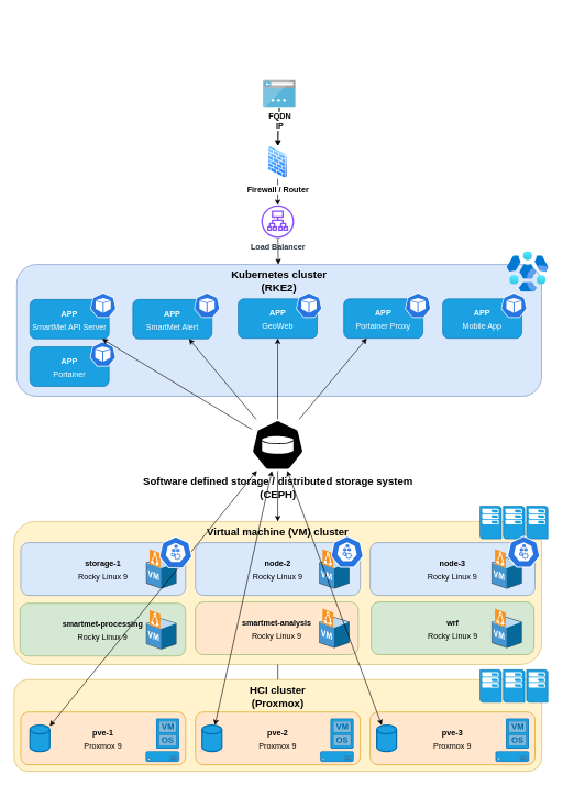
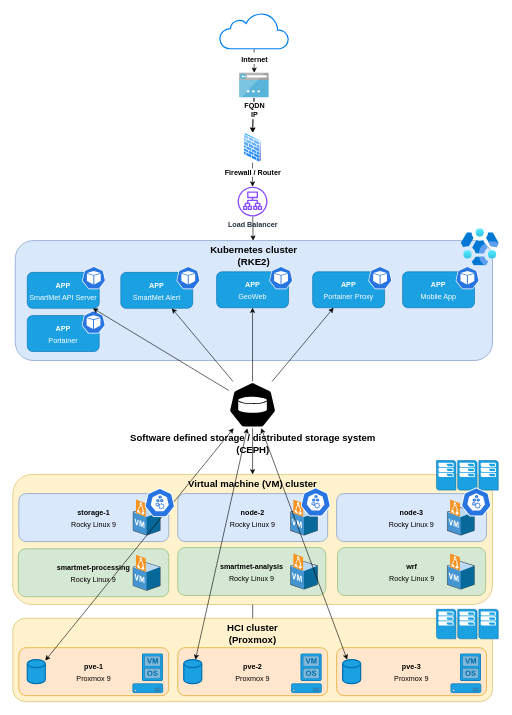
  <mxCell id="0" />
  <mxCell id="1" parent="0" />
  <mxCell id="2" value="" style="endArrow=classic;html=1;rounded=0;" edge="1" parent="1" source="38" target="7"><mxGeometry width="50" height="50" relative="1" as="geometry"><mxPoint x="425" y="440" as="sourcePoint" /><mxPoint x="591" y="510" as="targetPoint" /></mxGeometry></mxCell>
+ <mxCell id="3" value="" style="endArrow=classic;html=1;rounded=0;" edge="1" parent="1" source="16" target="37"><mxGeometry width="50" height="50" relative="1" as="geometry"><mxPoint x="591" y="120" as="sourcePoint" /><mxPoint x="423.5" y="190" as="targetPoint" /></mxGeometry></mxCell>
  <mxCell id="4" value="&lt;div&gt;&lt;font style=&quot;font-size: 16px;&quot;&gt;&lt;b&gt;&lt;font&gt;Virtual machine (VM) cluster&lt;/font&gt;&lt;/b&gt;&lt;/font&gt;&lt;/div&gt;" style="rounded=1;whiteSpace=wrap;html=1;fillColor=#fff2cc;strokeColor=#d6b656;verticalAlign=top;" parent="1" vertex="1"><mxGeometry x="20.8" y="790" width="800.2" height="217" as="geometry" /></mxCell>
  <mxCell id="5" value="&lt;div&gt;&lt;font style=&quot;font-size: 12px;&quot;&gt;&lt;b&gt;storage-1&lt;/b&gt;&lt;/font&gt;&lt;/div&gt;&lt;div&gt;&lt;font style=&quot;font-size: 12px;&quot;&gt;Rocky Linux 9&lt;/font&gt;&lt;/div&gt;" style="rounded=1;whiteSpace=wrap;html=1;fontSize=16;fillColor=#dae8fc;strokeColor=#6c8ebf;" parent="1" vertex="1"><mxGeometry x="31" y="822" width="250" height="80" as="geometry" /></mxCell>
  <mxCell id="6" value="&lt;div&gt;&lt;font style=&quot;font-size: 12px;&quot;&gt;&lt;b&gt;node-2&lt;/b&gt;&lt;/font&gt;&lt;/div&gt;&lt;div&gt;&lt;font style=&quot;font-size: 12px;&quot;&gt;Rocky Linux 9&lt;/font&gt;&lt;/div&gt;" style="rounded=1;whiteSpace=wrap;html=1;fontSize=16;fillColor=#dae8fc;strokeColor=#6c8ebf;" parent="1" vertex="1"><mxGeometry x="296" y="822" width="250" height="80" as="geometry" /></mxCell>
  <mxCell id="7" value="&lt;font style=&quot;font-size: 16px;&quot;&gt;&lt;b&gt;Kubernetes cluster&lt;br&gt;(RKE2)&lt;/b&gt;&lt;/font&gt;" style="rounded=1;whiteSpace=wrap;html=1;fillColor=#dae8fc;strokeColor=#6c8ebf;verticalAlign=top;" parent="1" vertex="1"><mxGeometry x="25" y="400" width="796" height="200" as="geometry" /></mxCell>
  <mxCell id="8" value="&lt;div&gt;&lt;b&gt;&lt;font style=&quot;font-size: 12px;&quot;&gt;smartmet-processing&lt;/font&gt;&lt;/b&gt;&lt;/div&gt;&lt;font style=&quot;font-size: 12px;&quot;&gt;Rocky Linux 9&lt;/font&gt;" style="rounded=1;whiteSpace=wrap;html=1;fontSize=16;fillColor=#d5e8d4;strokeColor=#82b366;" parent="1" vertex="1"><mxGeometry x="30" y="914" width="251" height="80" as="geometry" /></mxCell>
- <mxCell id="9" value="&lt;div&gt;&lt;b&gt;&lt;font style=&quot;font-size: 12px;&quot;&gt;smartmet-analysis&lt;/font&gt;&lt;/b&gt;&lt;/div&gt;&lt;font style=&quot;font-size: 12px;&quot;&gt;Rocky Linux 9&lt;/font&gt;" style="rounded=1;whiteSpace=wrap;html=1;fontSize=16;fillColor=#ffe6cc;strokeColor=#82b366;" parent="1" vertex="1"><mxGeometry x="296" y="912" width="247" height="80" as="geometry" /></mxCell>
+ <mxCell id="9" value="&lt;div&gt;&lt;b&gt;&lt;font style=&quot;font-size: 12px;&quot;&gt;smartmet-analysis&lt;/font&gt;&lt;/b&gt;&lt;/div&gt;&lt;font style=&quot;font-size: 12px;&quot;&gt;Rocky Linux 9&lt;/font&gt;" style="rounded=1;whiteSpace=wrap;html=1;fontSize=16;fillColor=#d5e8d4;strokeColor=#82b366;" parent="1" vertex="1"><mxGeometry x="296" y="912" width="247" height="80" as="geometry" /></mxCell>
  <mxCell id="10" value="&lt;font style=&quot;font-size: 12px;&quot;&gt;&lt;b&gt;APP&lt;/b&gt;&lt;br&gt;&lt;/font&gt;&lt;div&gt;&lt;font style=&quot;font-size: 12px;&quot;&gt;&lt;font&gt;SmartMet API&amp;nbsp;Server&lt;/font&gt;&lt;/font&gt;&lt;/div&gt;" style="rounded=1;whiteSpace=wrap;html=1;fontSize=16;fillColor=#1ba1e2;strokeColor=#006EAF;fontColor=#ffffff;" parent="1" vertex="1"><mxGeometry x="45" y="453" width="120" height="60" as="geometry" /></mxCell>
  <mxCell id="11" value="&lt;div&gt;&lt;font style=&quot;font-size: 12px;&quot;&gt;&lt;b&gt;APP&lt;/b&gt;&lt;/font&gt;&lt;/div&gt;&lt;font style=&quot;font-size: 12px;&quot;&gt;SmartMet Alert&lt;/font&gt;" style="rounded=1;whiteSpace=wrap;html=1;fontSize=16;fillColor=#1ba1e2;strokeColor=#006EAF;fontColor=#ffffff;" parent="1" vertex="1"><mxGeometry x="201" y="453" width="120" height="60" as="geometry" /></mxCell>
  <mxCell id="12" value="&lt;font style=&quot;font-size: 12px;&quot;&gt;&lt;b&gt;APP&lt;/b&gt;&lt;br&gt;GeoWeb&lt;/font&gt;" style="rounded=1;whiteSpace=wrap;html=1;fontSize=16;fillColor=#1ba1e2;strokeColor=#006EAF;fontColor=#ffffff;" parent="1" vertex="1"><mxGeometry x="360.75" y="452" width="120" height="60" as="geometry" /></mxCell>
  <mxCell id="13" value="" style="sketch=0;html=1;dashed=0;whitespace=wrap;fillColor=#2875E2;strokeColor=#ffffff;points=[[0.005,0.63,0],[0.1,0.2,0],[0.9,0.2,0],[0.5,0,0],[0.995,0.63,0],[0.72,0.99,0],[0.5,1,0],[0.28,0.99,0]];verticalLabelPosition=bottom;align=center;verticalAlign=top;shape=mxgraph.kubernetes.icon;prIcon=pod" parent="1" vertex="1"><mxGeometry x="133.5" y="443" width="45" height="38" as="geometry" /></mxCell>
  <mxCell id="14" value="" style="sketch=0;html=1;dashed=0;whitespace=wrap;fillColor=#2875E2;strokeColor=#ffffff;points=[[0.005,0.63,0],[0.1,0.2,0],[0.9,0.2,0],[0.5,0,0],[0.995,0.63,0],[0.72,0.99,0],[0.5,1,0],[0.28,0.99,0]];verticalLabelPosition=bottom;align=center;verticalAlign=top;shape=mxgraph.kubernetes.icon;prIcon=pod" parent="1" vertex="1"><mxGeometry x="291" y="443" width="45" height="38" as="geometry" /></mxCell>
  <mxCell id="15" value="" style="sketch=0;html=1;dashed=0;whitespace=wrap;fillColor=#2875E2;strokeColor=#ffffff;points=[[0.005,0.63,0],[0.1,0.2,0],[0.9,0.2,0],[0.5,0,0],[0.995,0.63,0],[0.72,0.99,0],[0.5,1,0],[0.28,0.99,0]];verticalLabelPosition=bottom;align=center;verticalAlign=top;shape=mxgraph.kubernetes.icon;prIcon=pod" parent="1" vertex="1"><mxGeometry x="445.75" y="443" width="45" height="38" as="geometry" /></mxCell>
+ <mxCell id="16" value="&lt;div&gt;&lt;b&gt;&lt;font style=&quot;font-size: 12px;&quot;&gt;Internet&lt;/font&gt;&lt;/b&gt;&lt;/div&gt;" style="html=1;verticalLabelPosition=bottom;align=center;labelBackgroundColor=#ffffff;verticalAlign=top;strokeWidth=2;strokeColor=#0080F0;shadow=0;dashed=0;shape=mxgraph.ios7.icons.cloud;fontSize=16;" parent="1" vertex="1"><mxGeometry x="366" y="20" width="115" height="60" as="geometry" /></mxCell>
  <mxCell id="17" value="&lt;font style=&quot;font-size: 12px;&quot;&gt;&lt;b&gt;APP&lt;/b&gt;&lt;br&gt;Portainer Proxy&lt;/font&gt;" style="rounded=1;whiteSpace=wrap;html=1;fontSize=16;fillColor=#1ba1e2;strokeColor=#006EAF;fontColor=#ffffff;" parent="1" vertex="1"><mxGeometry x="521" y="452" width="120" height="60" as="geometry" /></mxCell>
  <mxCell id="18" value="&lt;font style=&quot;font-size: 12px;&quot;&gt;&lt;b&gt;APP&lt;br&gt;&lt;/b&gt;&lt;/font&gt;&lt;div&gt;&lt;font style=&quot;font-size: 12px;&quot;&gt;Mobile App&lt;/font&gt;&lt;/div&gt;" style="rounded=1;whiteSpace=wrap;html=1;fontSize=16;fillColor=#1ba1e2;strokeColor=#006EAF;fontColor=#ffffff;" vertex="1" parent="1"><mxGeometry x="671" y="452" width="120" height="60" as="geometry" /></mxCell>
  <mxCell id="19" value="" style="endArrow=classic;html=1;rounded=0;" edge="1" parent="1" source="23" target="38"><mxGeometry width="50" height="50" relative="1" as="geometry"><mxPoint x="425" y="350" as="sourcePoint" /><mxPoint x="425" y="380" as="targetPoint" /></mxGeometry></mxCell>
  <mxCell id="20" value="" style="sketch=0;html=1;dashed=0;whitespace=wrap;fillColor=#2875E2;strokeColor=#ffffff;points=[[0.005,0.63,0],[0.1,0.2,0],[0.9,0.2,0],[0.5,0,0],[0.995,0.63,0],[0.72,0.99,0],[0.5,1,0],[0.28,0.99,0]];verticalLabelPosition=bottom;align=center;verticalAlign=top;shape=mxgraph.kubernetes.icon;prIcon=pod" vertex="1" parent="1"><mxGeometry x="611" y="443" width="45" height="38" as="geometry" /></mxCell>
  <mxCell id="21" value="" style="sketch=0;html=1;dashed=0;whitespace=wrap;fillColor=#2875E2;strokeColor=#ffffff;points=[[0.005,0.63,0],[0.1,0.2,0],[0.9,0.2,0],[0.5,0,0],[0.995,0.63,0],[0.72,0.99,0],[0.5,1,0],[0.28,0.99,0]];verticalLabelPosition=bottom;align=center;verticalAlign=top;shape=mxgraph.kubernetes.icon;prIcon=pod" vertex="1" parent="1"><mxGeometry x="756.6" y="443" width="45" height="38" as="geometry" /></mxCell>
  <mxCell id="22" value="" style="endArrow=classic;html=1;rounded=0;" edge="1" parent="1" source="37" target="23"><mxGeometry width="50" height="50" relative="1" as="geometry"><mxPoint x="424.04" y="240" as="sourcePoint" /><mxPoint x="424.531" y="300" as="targetPoint" /></mxGeometry></mxCell>
  <mxCell id="23" value="&lt;font&gt;&lt;b&gt;Firewall / Router&lt;/b&gt;&lt;/font&gt;" style="image;aspect=fixed;perimeter=ellipsePerimeter;html=1;align=center;shadow=0;dashed=0;spacingTop=3;image=img/lib/active_directory/firewall.svg;" vertex="1" parent="1"><mxGeometry x="405.5" y="220" width="30.5" height="50" as="geometry" /></mxCell>
  <mxCell id="24" value="" style="image;aspect=fixed;html=1;points=[];align=center;fontSize=12;image=img/lib/azure2/analytics/HD_Insight_Clusters.svg;" vertex="1" parent="1"><mxGeometry x="768.8" y="380" width="63" height="62" as="geometry" /></mxCell>
  <mxCell id="25" value="" style="endArrow=classic;html=1;rounded=0;" edge="1" parent="1" source="30" target="11"><mxGeometry width="50" height="50" relative="1" as="geometry"><mxPoint x="401" y="710" as="sourcePoint" /><mxPoint x="451" y="660" as="targetPoint" /></mxGeometry></mxCell>
  <mxCell id="26" value="" style="endArrow=classic;html=1;rounded=0;" edge="1" parent="1" source="30" target="12"><mxGeometry width="50" height="50" relative="1" as="geometry"><mxPoint x="401" y="710" as="sourcePoint" /><mxPoint x="451" y="660" as="targetPoint" /></mxGeometry></mxCell>
  <mxCell id="27" value="" style="endArrow=classic;html=1;rounded=0;" edge="1" parent="1" source="30" target="17"><mxGeometry width="50" height="50" relative="1" as="geometry"><mxPoint x="401" y="710" as="sourcePoint" /><mxPoint x="451" y="660" as="targetPoint" /></mxGeometry></mxCell>
  <mxCell id="28" value="&lt;div&gt;&lt;b&gt;&lt;font style=&quot;font-size: 12px;&quot;&gt;node-3&lt;/font&gt;&lt;/b&gt;&lt;/div&gt;&lt;div&gt;&lt;font style=&quot;font-size: 12px;&quot;&gt;Rocky Linux 9&lt;/font&gt;&lt;/div&gt;" style="rounded=1;whiteSpace=wrap;html=1;fontSize=16;fillColor=#dae8fc;strokeColor=#6c8ebf;" parent="1" vertex="1"><mxGeometry x="561" y="822" width="250" height="80" as="geometry" /></mxCell>
  <mxCell id="29" value="" style="pointerEvents=1;shadow=0;dashed=0;html=1;strokeColor=#006EAF;fillColor=#1ba1e2;labelPosition=center;verticalLabelPosition=bottom;verticalAlign=top;align=center;outlineConnect=0;shape=mxgraph.veeam.cluster;fontColor=#ffffff;" vertex="1" parent="1"><mxGeometry x="727.7" y="767" width="102.8" height="49.2" as="geometry" /></mxCell>
  <mxCell id="30" value="&lt;div&gt;&lt;font style=&quot;font-size: 16px;&quot;&gt;&lt;b&gt;Software defined storage / distributed storage system&lt;/b&gt;&lt;/font&gt;&lt;/div&gt;&lt;div&gt;&lt;font style=&quot;font-size: 16px;&quot;&gt;&lt;b&gt;(CEPH)&lt;/b&gt;&lt;/font&gt;&lt;/div&gt;" style="sketch=0;html=1;dashed=0;whitespace=wrap;fillColor=#000000;strokeColor=#ffffff;points=[[0.005,0.63,0],[0.1,0.2,0],[0.9,0.2,0],[0.5,0,0],[0.995,0.63,0],[0.72,0.99,0],[0.5,1,0],[0.28,0.99,0]];verticalLabelPosition=bottom;align=center;verticalAlign=top;shape=mxgraph.kubernetes.icon;prIcon=vol" parent="1" vertex="1"><mxGeometry x="381" y="635" width="79.5" height="78" as="geometry" /></mxCell>
  <mxCell id="31" value="" style="shadow=0;dashed=0;html=1;labelPosition=center;verticalLabelPosition=bottom;verticalAlign=top;align=center;outlineConnect=0;shape=mxgraph.veeam.3d.vm_linux;" vertex="1" parent="1"><mxGeometry x="221" y="832" width="46" height="60" as="geometry" /></mxCell>
  <mxCell id="32" value="" style="shadow=0;dashed=0;html=1;labelPosition=center;verticalLabelPosition=bottom;verticalAlign=top;align=center;outlineConnect=0;shape=mxgraph.veeam.3d.vm_linux;" vertex="1" parent="1"><mxGeometry x="745" y="832" width="46" height="60" as="geometry" /></mxCell>
  <mxCell id="33" value="" style="shadow=0;dashed=0;html=1;labelPosition=center;verticalLabelPosition=bottom;verticalAlign=top;align=center;outlineConnect=0;shape=mxgraph.veeam.3d.vm_linux;" vertex="1" parent="1"><mxGeometry x="483.5" y="832" width="46" height="60" as="geometry" /></mxCell>
  <mxCell id="34" value="" style="shadow=0;dashed=0;html=1;labelPosition=center;verticalLabelPosition=bottom;verticalAlign=top;align=center;outlineConnect=0;shape=mxgraph.veeam.3d.vm_linux;" vertex="1" parent="1"><mxGeometry x="221" y="924" width="46" height="60" as="geometry" /></mxCell>
  <mxCell id="35" value="" style="shadow=0;dashed=0;html=1;labelPosition=center;verticalLabelPosition=bottom;verticalAlign=top;align=center;outlineConnect=0;shape=mxgraph.veeam.3d.vm_linux;" vertex="1" parent="1"><mxGeometry x="483.5" y="922" width="46" height="60" as="geometry" /></mxCell>
  <mxCell id="36" value="" style="edgeStyle=orthogonalEdgeStyle;rounded=0;orthogonalLoop=1;jettySize=auto;html=1;" edge="1" parent="1" source="37" target="23"><mxGeometry relative="1" as="geometry" /></mxCell>
  <mxCell id="37" value="&lt;div&gt;&lt;b&gt;FQDN&lt;/b&gt;&lt;/div&gt;&lt;div&gt;&lt;b&gt;IP&lt;/b&gt;&lt;/div&gt;" style="image;sketch=0;aspect=fixed;html=1;points=[];align=center;fontSize=12;image=img/lib/mscae/App_Service_IPAddress.svg;" vertex="1" parent="1"><mxGeometry x="398.5" y="120" width="50" height="42" as="geometry" /></mxCell>
  <mxCell id="38" value="&lt;b&gt;Load Balancer&lt;/b&gt;" style="sketch=0;outlineConnect=0;fontColor=#232F3E;gradientColor=none;fillColor=#8C4FFF;strokeColor=none;dashed=0;verticalLabelPosition=bottom;verticalAlign=top;align=center;html=1;fontSize=12;fontStyle=0;aspect=fixed;pointerEvents=1;shape=mxgraph.aws4.application_load_balancer;" vertex="1" parent="1"><mxGeometry x="395.75" y="310" width="50" height="50" as="geometry" /></mxCell>
  <mxCell id="39" value="&lt;div&gt;&lt;font style=&quot;font-size: 16px;&quot;&gt;&lt;b&gt;&lt;font&gt;HCI cluster&lt;/font&gt;&lt;/b&gt;&lt;/font&gt;&lt;/div&gt;&lt;font style=&quot;font-size: 16px;&quot;&gt;&lt;b&gt;(Proxmox)&lt;/b&gt;&lt;/font&gt;" style="rounded=1;whiteSpace=wrap;html=1;fillColor=#fff2cc;strokeColor=#d6b656;verticalAlign=top;" vertex="1" parent="1"><mxGeometry x="20.9" y="1030" width="800.2" height="139" as="geometry" /></mxCell>
  <mxCell id="40" value="&lt;div&gt;&lt;font style=&quot;font-size: 12px;&quot;&gt;&lt;b&gt;pve-1&lt;/b&gt;&lt;/font&gt;&lt;/div&gt;&lt;div&gt;&lt;font style=&quot;font-size: 12px;&quot;&gt;Proxmox&lt;/font&gt;&lt;font style=&quot;font-size: 12px;&quot;&gt;&amp;nbsp;9&lt;/font&gt;&lt;/div&gt;" style="rounded=1;whiteSpace=wrap;html=1;fontSize=16;fillColor=#ffe6cc;strokeColor=#d79b00;" vertex="1" parent="1"><mxGeometry x="31" y="1079" width="250" height="80" as="geometry" /></mxCell>
  <mxCell id="41" value="&lt;div&gt;&lt;font style=&quot;font-size: 12px;&quot;&gt;&lt;b&gt;pve-2&lt;/b&gt;&lt;/font&gt;&lt;/div&gt;&lt;div&gt;&lt;font style=&quot;font-size: 12px;&quot;&gt;Proxmox&lt;/font&gt;&lt;font style=&quot;font-size: 12px;&quot;&gt;&amp;nbsp;9&lt;/font&gt;&lt;/div&gt;" style="rounded=1;whiteSpace=wrap;html=1;fontSize=16;fillColor=#ffe6cc;strokeColor=#d79b00;" vertex="1" parent="1"><mxGeometry x="296" y="1079" width="250" height="80" as="geometry" /></mxCell>
  <mxCell id="42" value="&lt;div&gt;&lt;font style=&quot;font-size: 12px;&quot;&gt;&lt;b&gt;pve-3&lt;/b&gt;&lt;/font&gt;&lt;/div&gt;&lt;div&gt;&lt;font style=&quot;font-size: 12px;&quot;&gt;Proxmox 9&lt;/font&gt;&lt;/div&gt;" style="rounded=1;whiteSpace=wrap;html=1;fontSize=16;fillColor=#ffe6cc;strokeColor=#d79b00;" vertex="1" parent="1"><mxGeometry x="561" y="1079" width="250" height="80" as="geometry" /></mxCell>
  <mxCell id="43" value="" style="strokeWidth=2;html=1;shape=mxgraph.flowchart.database;whiteSpace=wrap;fillColor=#1ba1e2;fontColor=#ffffff;strokeColor=#006EAF;" vertex="1" parent="1"><mxGeometry x="571" y="1099" width="30" height="40" as="geometry" /></mxCell>
  <mxCell id="44" value="" style="endArrow=classic;startArrow=classic;html=1;rounded=0;" edge="1" parent="1" source="43" target="30"><mxGeometry width="50" height="50" relative="1" as="geometry"><mxPoint x="644" y="860" as="sourcePoint" /><mxPoint x="571" y="790" as="targetPoint" /></mxGeometry></mxCell>
  <mxCell id="45" value="" style="strokeWidth=2;html=1;shape=mxgraph.flowchart.database;whiteSpace=wrap;fillColor=#1ba1e2;fontColor=#ffffff;strokeColor=#006EAF;" vertex="1" parent="1"><mxGeometry x="306" y="1099" width="30" height="40" as="geometry" /></mxCell>
  <mxCell id="46" value="" style="strokeWidth=2;html=1;shape=mxgraph.flowchart.database;whiteSpace=wrap;fillColor=#1ba1e2;fontColor=#ffffff;strokeColor=#006EAF;" vertex="1" parent="1"><mxGeometry x="45" y="1099" width="30" height="40" as="geometry" /></mxCell>
  <mxCell id="47" value="" style="endArrow=classic;startArrow=classic;html=1;rounded=0;" edge="1" parent="1" source="46" target="30"><mxGeometry width="50" height="50" relative="1" as="geometry"><mxPoint x="225" y="890" as="sourcePoint" /><mxPoint x="275" y="840" as="targetPoint" /></mxGeometry></mxCell>
  <mxCell id="48" value="" style="endArrow=classic;startArrow=classic;html=1;rounded=0;" edge="1" parent="1" source="45" target="30"><mxGeometry width="50" height="50" relative="1" as="geometry"><mxPoint x="701" y="790" as="sourcePoint" /><mxPoint x="751" y="740" as="targetPoint" /></mxGeometry></mxCell>
  <mxCell id="49" value="" style="sketch=0;points=[[0.015,0.015,0],[0.985,0.015,0],[0.985,0.985,0],[0.015,0.985,0],[0.25,0,0],[0.5,0,0],[0.75,0,0],[1,0.25,0],[1,0.5,0],[1,0.75,0],[0.75,1,0],[0.5,1,0],[0.25,1,0],[0,0.75,0],[0,0.5,0],[0,0.25,0]];verticalLabelPosition=bottom;html=1;verticalAlign=top;aspect=fixed;align=center;pointerEvents=1;shape=mxgraph.cisco19.rect;prIcon=hypervisor;fillColor=#1ba1e2;strokeColor=#006EAF;fontColor=#ffffff;" vertex="1" parent="1"><mxGeometry x="236.38" y="1089" width="34.62" height="45" as="geometry" /></mxCell>
  <mxCell id="50" value="" style="verticalLabelPosition=bottom;html=1;verticalAlign=top;align=center;strokeColor=#006EAF;fillColor=#1ba1e2;shape=mxgraph.azure.server;fontColor=#ffffff;" vertex="1" parent="1"><mxGeometry x="221" y="1139" width="50" height="15" as="geometry" /></mxCell>
  <mxCell id="51" value="" style="pointerEvents=1;shadow=0;dashed=0;html=1;strokeColor=#006EAF;fillColor=#1ba1e2;labelPosition=center;verticalLabelPosition=bottom;verticalAlign=top;align=center;outlineConnect=0;shape=mxgraph.veeam.cluster;fontColor=#ffffff;" vertex="1" parent="1"><mxGeometry x="727.7" y="1015" width="102.8" height="49.2" as="geometry" /></mxCell>
  <mxCell id="52" value="" style="sketch=0;html=1;dashed=0;whitespace=wrap;fillColor=#2875E2;strokeColor=#ffffff;points=[[0.005,0.63,0],[0.1,0.2,0],[0.9,0.2,0],[0.5,0,0],[0.995,0.63,0],[0.72,0.99,0],[0.5,1,0],[0.28,0.99,0]];verticalLabelPosition=bottom;align=center;verticalAlign=top;shape=mxgraph.kubernetes.icon;prIcon=node" parent="1" vertex="1"><mxGeometry x="768.8" y="812" width="50" height="48" as="geometry" /></mxCell>
  <mxCell id="53" value="" style="sketch=0;html=1;dashed=0;whitespace=wrap;fillColor=#2875E2;strokeColor=#ffffff;points=[[0.005,0.63,0],[0.1,0.2,0],[0.9,0.2,0],[0.5,0,0],[0.995,0.63,0],[0.72,0.99,0],[0.5,1,0],[0.28,0.99,0]];verticalLabelPosition=bottom;align=center;verticalAlign=top;shape=mxgraph.kubernetes.icon;prIcon=node" parent="1" vertex="1"><mxGeometry x="501" y="812" width="50" height="48" as="geometry" /></mxCell>
  <mxCell id="54" value="" style="sketch=0;html=1;dashed=0;whitespace=wrap;fillColor=#2875E2;strokeColor=#ffffff;points=[[0.005,0.63,0],[0.1,0.2,0],[0.9,0.2,0],[0.5,0,0],[0.995,0.63,0],[0.72,0.99,0],[0.5,1,0],[0.28,0.99,0]];verticalLabelPosition=bottom;align=center;verticalAlign=top;shape=mxgraph.kubernetes.icon;prIcon=node" parent="1" vertex="1"><mxGeometry x="241" y="812" width="50" height="50" as="geometry" /></mxCell>
  <mxCell id="55" value="" style="endArrow=none;html=1;rounded=0;" edge="1" parent="1" source="39" target="4"><mxGeometry width="50" height="50" relative="1" as="geometry"><mxPoint x="606" y="931" as="sourcePoint" /><mxPoint x="656" y="881" as="targetPoint" /></mxGeometry></mxCell>
  <mxCell id="56" value="" style="sketch=0;points=[[0.015,0.015,0],[0.985,0.015,0],[0.985,0.985,0],[0.015,0.985,0],[0.25,0,0],[0.5,0,0],[0.75,0,0],[1,0.25,0],[1,0.5,0],[1,0.75,0],[0.75,1,0],[0.5,1,0],[0.25,1,0],[0,0.75,0],[0,0.5,0],[0,0.25,0]];verticalLabelPosition=bottom;html=1;verticalAlign=top;aspect=fixed;align=center;pointerEvents=1;shape=mxgraph.cisco19.rect;prIcon=hypervisor;fillColor=#1ba1e2;strokeColor=#006EAF;fontColor=#ffffff;" vertex="1" parent="1"><mxGeometry x="501" y="1089" width="34.62" height="45" as="geometry" /></mxCell>
  <mxCell id="57" value="" style="sketch=0;points=[[0.015,0.015,0],[0.985,0.015,0],[0.985,0.985,0],[0.015,0.985,0],[0.25,0,0],[0.5,0,0],[0.75,0,0],[1,0.25,0],[1,0.5,0],[1,0.75,0],[0.75,1,0],[0.5,1,0],[0.25,1,0],[0,0.75,0],[0,0.5,0],[0,0.25,0]];verticalLabelPosition=bottom;html=1;verticalAlign=top;aspect=fixed;align=center;pointerEvents=1;shape=mxgraph.cisco19.rect;prIcon=hypervisor;fillColor=#1ba1e2;strokeColor=#006EAF;fontColor=#ffffff;" vertex="1" parent="1"><mxGeometry x="766.98" y="1089" width="34.62" height="45" as="geometry" /></mxCell>
  <mxCell id="58" value="" style="verticalLabelPosition=bottom;html=1;verticalAlign=top;align=center;strokeColor=#006EAF;fillColor=#1ba1e2;shape=mxgraph.azure.server;fontColor=#ffffff;" vertex="1" parent="1"><mxGeometry x="485.62" y="1139" width="50" height="15" as="geometry" /></mxCell>
  <mxCell id="59" value="" style="verticalLabelPosition=bottom;html=1;verticalAlign=top;align=center;strokeColor=#006EAF;fillColor=#1ba1e2;shape=mxgraph.azure.server;fontColor=#ffffff;" vertex="1" parent="1"><mxGeometry x="751.6" y="1139" width="50" height="15" as="geometry" /></mxCell>
  <mxCell id="60" value="&lt;font style=&quot;font-size: 12px;&quot;&gt;&lt;b&gt;APP&lt;/b&gt;&lt;br&gt;&lt;/font&gt;&lt;div&gt;&lt;font style=&quot;font-size: 12px;&quot;&gt;&lt;font&gt;Portainer&lt;/font&gt;&lt;/font&gt;&lt;/div&gt;" style="rounded=1;whiteSpace=wrap;html=1;fontSize=16;fillColor=#1ba1e2;strokeColor=#006EAF;fontColor=#ffffff;" vertex="1" parent="1"><mxGeometry x="45" y="525" width="120" height="60" as="geometry" /></mxCell>
  <mxCell id="61" value="" style="sketch=0;html=1;dashed=0;whitespace=wrap;fillColor=#2875E2;strokeColor=#ffffff;points=[[0.005,0.63,0],[0.1,0.2,0],[0.9,0.2,0],[0.5,0,0],[0.995,0.63,0],[0.72,0.99,0],[0.5,1,0],[0.28,0.99,0]];verticalLabelPosition=bottom;align=center;verticalAlign=top;shape=mxgraph.kubernetes.icon;prIcon=pod" vertex="1" parent="1"><mxGeometry x="133" y="517" width="45" height="38" as="geometry" /></mxCell>
  <mxCell id="62" value="" style="endArrow=classic;html=1;rounded=0;" edge="1" parent="1" source="30" target="10"><mxGeometry width="50" height="50" relative="1" as="geometry"><mxPoint x="121" y="790" as="sourcePoint" /><mxPoint x="171" y="740" as="targetPoint" /></mxGeometry></mxCell>
  <mxCell id="63" value="" style="endArrow=classic;html=1;rounded=0;" edge="1" parent="1" source="30" target="4"><mxGeometry width="50" height="50" relative="1" as="geometry"><mxPoint x="451" y="650" as="sourcePoint" /><mxPoint x="501" y="600" as="targetPoint" /></mxGeometry></mxCell>
  <mxCell id="64" value="&lt;div&gt;&lt;b&gt;&lt;font style=&quot;font-size: 12px;&quot;&gt;wrf&lt;/font&gt;&lt;/b&gt;&lt;/div&gt;&lt;font style=&quot;font-size: 12px;&quot;&gt;Rocky Linux 9&lt;/font&gt;" style="rounded=1;whiteSpace=wrap;html=1;fontSize=16;fillColor=#d5e8d4;strokeColor=#82b366;" vertex="1" parent="1"><mxGeometry x="562.5" y="912" width="247" height="80" as="geometry" /></mxCell>
  <mxCell id="65" value="" style="shadow=0;dashed=0;html=1;labelPosition=center;verticalLabelPosition=bottom;verticalAlign=top;align=center;outlineConnect=0;shape=mxgraph.veeam.3d.vm_linux;" vertex="1" parent="1"><mxGeometry x="745" y="922" width="46" height="60" as="geometry" /></mxCell>
